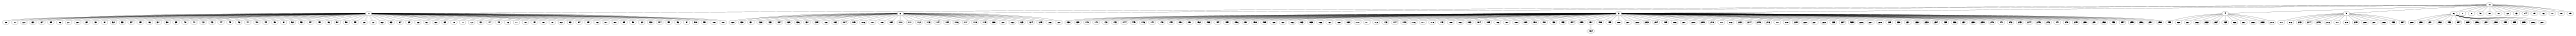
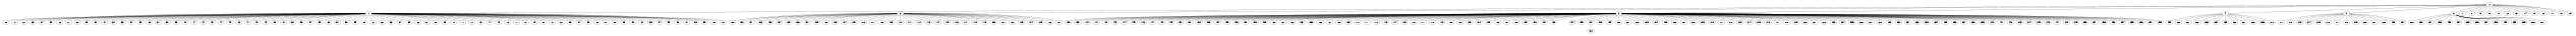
  graph {
    0
    1
    2
    3
    4
    5
    6
    7
    8
    9
    10
    11
    12
    13
    14
    15
    16
    17
    18
    19
    20
    21
    22
    23
    24
    25
    26
    27
    28
    29
    30
    31
    32
    33
    34
    35
    36
    37
    38
    39
    40
    41
    42
    43
    44
    45
    46
    47
    48
    49
    50
    51
    52
    53
    54
    55
    56
    57
    58
    59
    60
    61
    62
    63
    64
    65
    66
    67
    68
    69
    70
    71
    72
    73
    74
    75
    76
    77
    78
    79
    80
    81
    82
    83
    84
    85
    86
    87
    88
    89
    90
    92
    93
    94
    95
    96
    97
    98
    99
    100
    101
    128
    130
    131
    132
    133
    134
    129
    136
    137
    135
    102
    103
    104
    105
    106
    107
    108
    109
    110
    111
    112
    113
    114
    115
    116
    117
    118
    119
    n130 [label=520]
    121
    122
    123
    124
    125
    126
    127
    138
    139
    140
    141
    142
    143
    144
    n145 [label=445]
    146
    147
    148
    149
    150
    151
    152
    153
    154
    155
    156
    157
    158
    159
    160
    161
    162
    163
    165
    166
    167
    168
    169
    170
    171
    172
    173
    174
    175
    176
    177
    178
    179
    180
    182
    183
    184
    185
    186
    187
    188
    189
    190
    191
    192
-   193
    194
    195
    197
    198
    199
    200
    201
    202
    203
    204
    205
    206
    207
    208
    209
    210
    211
    212
    213
    214
    215
    216
    217
    218
    219
    220
    221
    222
    223
    224
    n222 [label=925]
    226
    227
    228
    229
    230
    231
    232
    233
    234
    235
    236
    237
    238
    239
    240
    241
    242
    243
    244
    245
    246
    247
    248
    249
    250
    251
    252
    253
    254
    255
    256
    257
    258
    259
    260
    261
    262
    263
    264
    265
    266
    267
    268
    269
    270
    271
    272
    273
    274
    275
    276
    277
    278
    279
    280
    281
    282
    283
    284
    288
    290
    291
    292
    293
    294
    n288 [label=689]
    296
    297
    298
    295
    299
    285
    286
    287
    164
    0 -- 1
    0 -- 2
    0 -- 3
    0 -- 4
    0 -- 5
    0 -- 6
    0 -- 7
    0 -- 8
    0 -- 9
    0 -- 10
    0 -- 11
    0 -- 12
    0 -- 13
    0 -- 14
    0 -- 15
    0 -- 16
    0 -- 17
    0 -- 18
    0 -- 19
    1 -- 20
    1 -- 21
    1 -- 22
    1 -- 23
    1 -- 24
    1 -- 25
    1 -- 26
    1 -- 27
    1 -- 28
    1 -- 29
    1 -- 30
    1 -- 31
    1 -- 32
    1 -- 33
    1 -- 34
    1 -- 35
    1 -- 36
    1 -- 37
    1 -- 38
    1 -- 39
    1 -- 40
    1 -- 41
    1 -- 42
    1 -- 43
    1 -- 44
    1 -- 45
    1 -- 46
    1 -- 47
    1 -- 48
    1 -- 49
    1 -- 50
    1 -- 51
    1 -- 52
    1 -- 53
    1 -- 54
    1 -- 55
    1 -- 56
    1 -- 57
    1 -- 58
    1 -- 59
    1 -- 60
    1 -- 61
    1 -- 62
    1 -- 63
    1 -- 64
    1 -- 65
    1 -- 66
    1 -- 67
    1 -- 68
    1 -- 69
    1 -- 70
    1 -- 71
    1 -- 72
    1 -- 73
    1 -- 74
    1 -- 75
    1 -- 76
    1 -- 77
    1 -- 78
    1 -- 79
    1 -- 80
    1 -- 81
    1 -- 82
    1 -- 83
    1 -- 84
    1 -- 85
    1 -- 86
    1 -- 87
    1 -- 88
    1 -- 89
    1 -- 90
    1 -- 92
    1 -- 93
    1 -- 94
    1 -- 95
    1 -- 96
    1 -- 97
    1 -- 98
    1 -- 99
    1 -- 100
    1 -- 101
    2 -- 128
    2 -- 130
    2 -- 131
    2 -- 132
    2 -- 133
    2 -- 134
    2 -- 129
    2 -- 136
    2 -- 137
    2 -- 135
    2 -- 102
    2 -- 103
    2 -- 104
    2 -- 105
    2 -- 106
    2 -- 107
    2 -- 108
    2 -- 109
    2 -- 110
    2 -- 111
    2 -- 112
    2 -- 113
    2 -- 114
    2 -- 115
    2 -- 116
    2 -- 117
    2 -- 118
    2 -- 119
    2 -- n130
    2 -- 121
    2 -- 122
    2 -- 123
    2 -- 124
    2 -- 125
    2 -- 126
    2 -- 127
    3 -- 138
    3 -- 139
    3 -- 140
    3 -- 141
    3 -- 142
    3 -- 143
    3 -- 144
    3 -- n145
    3 -- 146
    3 -- 147
    3 -- 148
    3 -- 149
    3 -- 150
    3 -- 151
    3 -- 152
    3 -- 153
    3 -- 154
    3 -- 155
    3 -- 156
    3 -- 157
    3 -- 158
    3 -- 159
    3 -- 160
    3 -- 161
    3 -- 162
    3 -- 163
    3 -- 165
    3 -- 166
    3 -- 167
    3 -- 168
    3 -- 169
    3 -- 170
    3 -- 171
    3 -- 172
    3 -- 173
    3 -- 174
    3 -- 175
    3 -- 176
    3 -- 177
    3 -- 178
    3 -- 179
    3 -- 180
    3 -- 182
    3 -- 183
    3 -- 184
    3 -- 185
    3 -- 186
    3 -- 187
    3 -- 188
    3 -- 189
    3 -- 190
    3 -- 191
    3 -- 192
-   3 -- 193
    3 -- 194
    3 -- 195
    3 -- 197
    3 -- 198
    3 -- 199
    3 -- 200
    3 -- 201
    3 -- 202
    3 -- 203
    3 -- 204
    3 -- 205
    3 -- 206
    3 -- 207
    3 -- 208
    3 -- 209
    3 -- 210
    3 -- 211
    3 -- 212
    3 -- 213
    3 -- 214
    3 -- 215
    3 -- 216
    3 -- 217
    3 -- 218
    3 -- 219
    3 -- 220
    3 -- 221
    3 -- 222
    3 -- 223
    3 -- 224
    3 -- n222
    3 -- 226
    3 -- 227
    3 -- 228
    3 -- 229
    3 -- 230
    3 -- 231
    3 -- 232
    3 -- 233
    3 -- 234
    3 -- 235
    3 -- 236
    3 -- 237
    3 -- 238
    3 -- 239
    3 -- 240
    3 -- 241
    3 -- 242
    3 -- 243
    3 -- 244
    3 -- 245
    3 -- 246
    3 -- 247
    3 -- 248
    3 -- 249
    3 -- 250
    3 -- 251
    3 -- 252
    3 -- 253
    3 -- 254
    3 -- 255
    3 -- 256
    3 -- 257
    3 -- 258
    4 -- 259
    4 -- 260
    4 -- 261
    4 -- 262
    4 -- 263
    4 -- 264
    4 -- 265
    4 -- 266
    4 -- 267
    4 -- 268
    4 -- 269
    4 -- 270
    5 -- 271
    5 -- 272
    5 -- 273
    5 -- 274
    5 -- 275
    5 -- 276
    5 -- 277
    5 -- 278
    5 -- 279
    5 -- 280
    5 -- 281
    5 -- 282
    5 -- 283
    5 -- 284
    6 -- 288
    6 -- 290
    6 -- 291
    6 -- 292
    6 -- 293
    6 -- 294
    6 -- n288
    6 -- 296
    6 -- 297
    6 -- 298
    6 -- 295
    6 -- 299
    6 -- 285
    6 -- 286
    6 -- 287
    197 -- 164
  }
